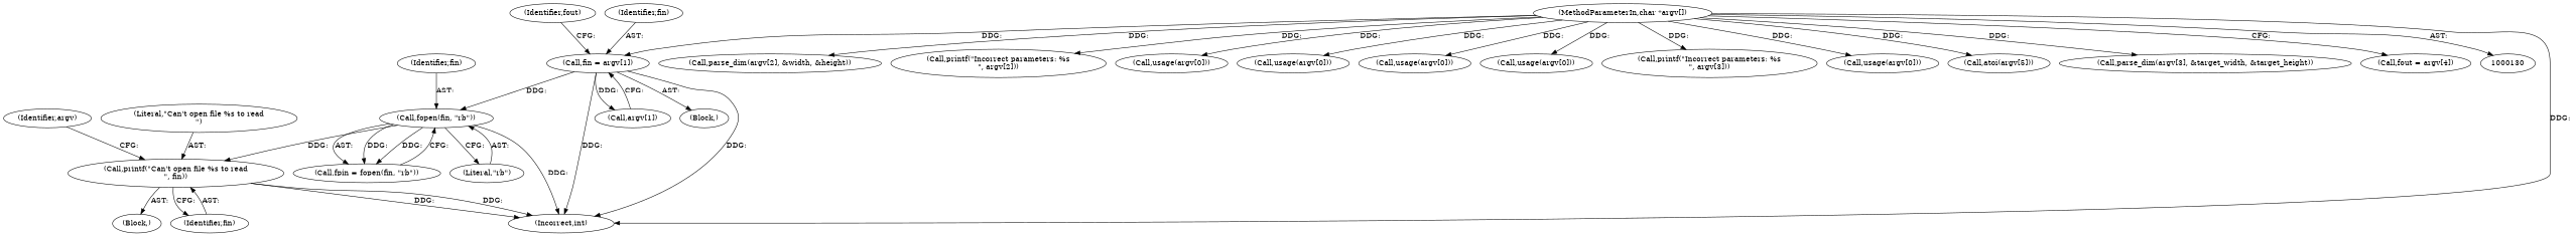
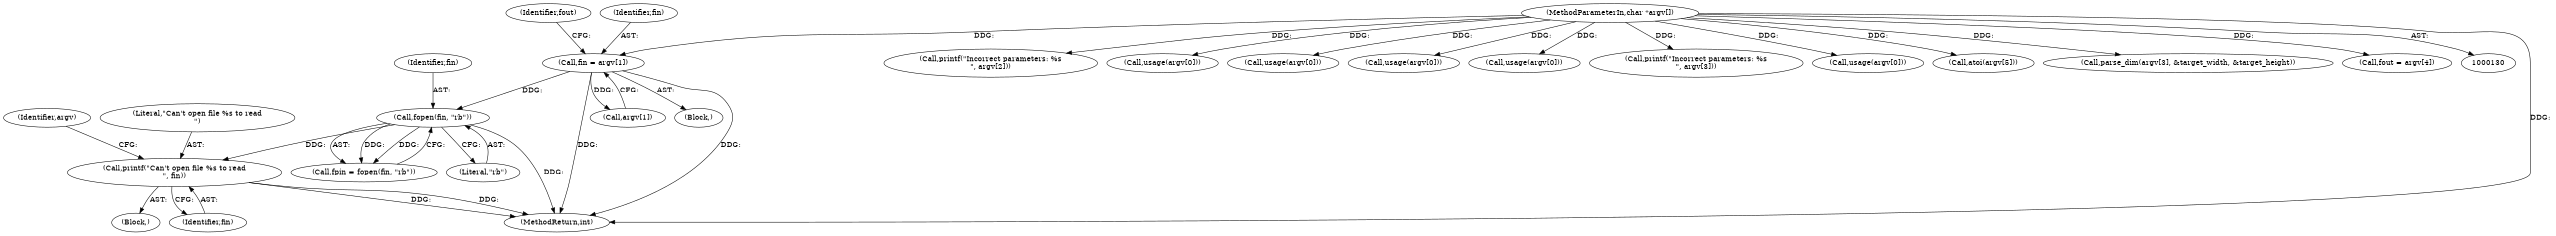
  digraph {
    n1 [label="(Call,printf(\"Can't open file %s to read\n\", fin))"]
-   n2 [label="(Incorrect,int)"]
+   n2 [label="(MethodReturn,int)"]
    n3 [label="(Block,)"]
    n4 [label="(Identifier,fin)"]
    n5 [label="(Call,fopen(fin, \"rb\"))"]
    n6 [label="(Call,fpin = fopen(fin, \"rb\"))"]
    n7 [label="(Literal,\"rb\")"]
    n8 [label="(Call,fin = argv[1])"]
    n9 [label="(Call,argv[1])"]
    n10 [label="(Block,)"]
    n11 [label="(MethodParameterIn,char *argv[])"]
-   n12 [label="(Call,parse_dim(argv[2], &width, &height))"]
    n13 [label="(Call,printf(\"Incorrect parameters: %s\n\", argv[2]))"]
    n14 [label="(Call,usage(argv[0]))"]
    n15 [label="(Call,usage(argv[0]))"]
    n16 [label="(Call,usage(argv[0]))"]
    n17 [label="(Call,usage(argv[0]))"]
    n18 [label="(Call,printf(\"Incorrect parameters: %s\n\", argv[3]))"]
    n19 [label="(Call,usage(argv[0]))"]
    n20 [label="(Call,atoi(argv[5]))"]
    n21 [label="(Call,parse_dim(argv[3], &target_width, &target_height))"]
    n22 [label="(Call,fout = argv[4])"]
    n23 [label=1000130]
    n24 [label="(Identifier,fin)"]
    n25 [label="(Identifier,argv)"]
    n26 [label="(Identifier,fout)"]
    n27 [label="(Identifier,fin)"]
    n28 [label="(Literal,\"Can't open file %s to read\n\")"]
    n1 -> n2 [label="DDG: "]
    n1 -> n2 [label="DDG: "]
    n1 -> n3 [label="AST: "]
    n1 -> n4 [label="CFG: "]
    n4 -> n1 [label="AST: "]
    n5 -> n1 [label="DDG: "]
    n5 -> n2 [label="DDG: "]
    n5 -> n6 [label="AST: "]
    n5 -> n6 [label="DDG: "]
    n5 -> n6 [label="DDG: "]
    n5 -> n7 [label="CFG: "]
    n6 -> n5 [label="CFG: "]
    n7 -> n5 [label="AST: "]
    n8 -> n2 [label="DDG: "]
    n8 -> n2 [label="DDG: "]
    n8 -> n5 [label="DDG: "]
    n8 -> n9 [label="DDG: "]
    n8 -> n10 [label="AST: "]
    n9 -> n8 [label="CFG: "]
    n11 -> n2 [label="DDG: "]
    n11 -> n8 [label="DDG: "]
-   n11 -> n12 [label="DDG: "]
    n11 -> n13 [label="DDG: "]
    n11 -> n14 [label="DDG: "]
    n11 -> n15 [label="DDG: "]
    n11 -> n16 [label="DDG: "]
    n11 -> n17 [label="DDG: "]
    n11 -> n18 [label="DDG: "]
    n11 -> n19 [label="DDG: "]
    n11 -> n20 [label="DDG: "]
    n11 -> n21 [label="DDG: "]
-   n11 -> n22 [label="CFG: "]
+   n11 -> n22 [label="DDG: "]
    n11 -> n23 [label="AST: "]
    n24 -> n5 [label="AST: "]
    n25 -> n1 [label="CFG: "]
    n26 -> n8 [label="CFG: "]
    n27 -> n8 [label="AST: "]
    n28 -> n1 [label="AST: "]
  }
